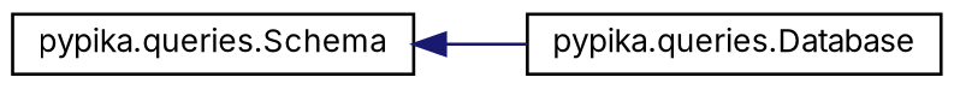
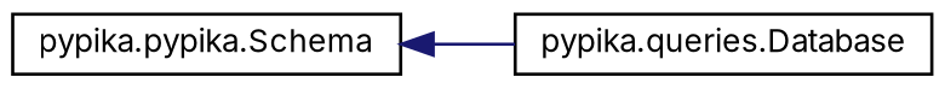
  digraph {
    rankdir=LR
    fontname=Inter
    node [color=black fillcolor=white fontname=Inter fontsize=10 shape=record style=filled]
-   n1 [height=0.2 label="pypika.queries.Schema" width=0.4]
+   n1 [height=0.2 label="pypika.pypika.Schema" width=0.4]
    n2 [height=0.2 label="pypika.queries.Database" width=0.4]
    n1 -> n2 [color=midnightblue dir=back fontname=Inter fontsize=10 labelfontname=Helvetica labelfontsize=10 style=solid]
  }
